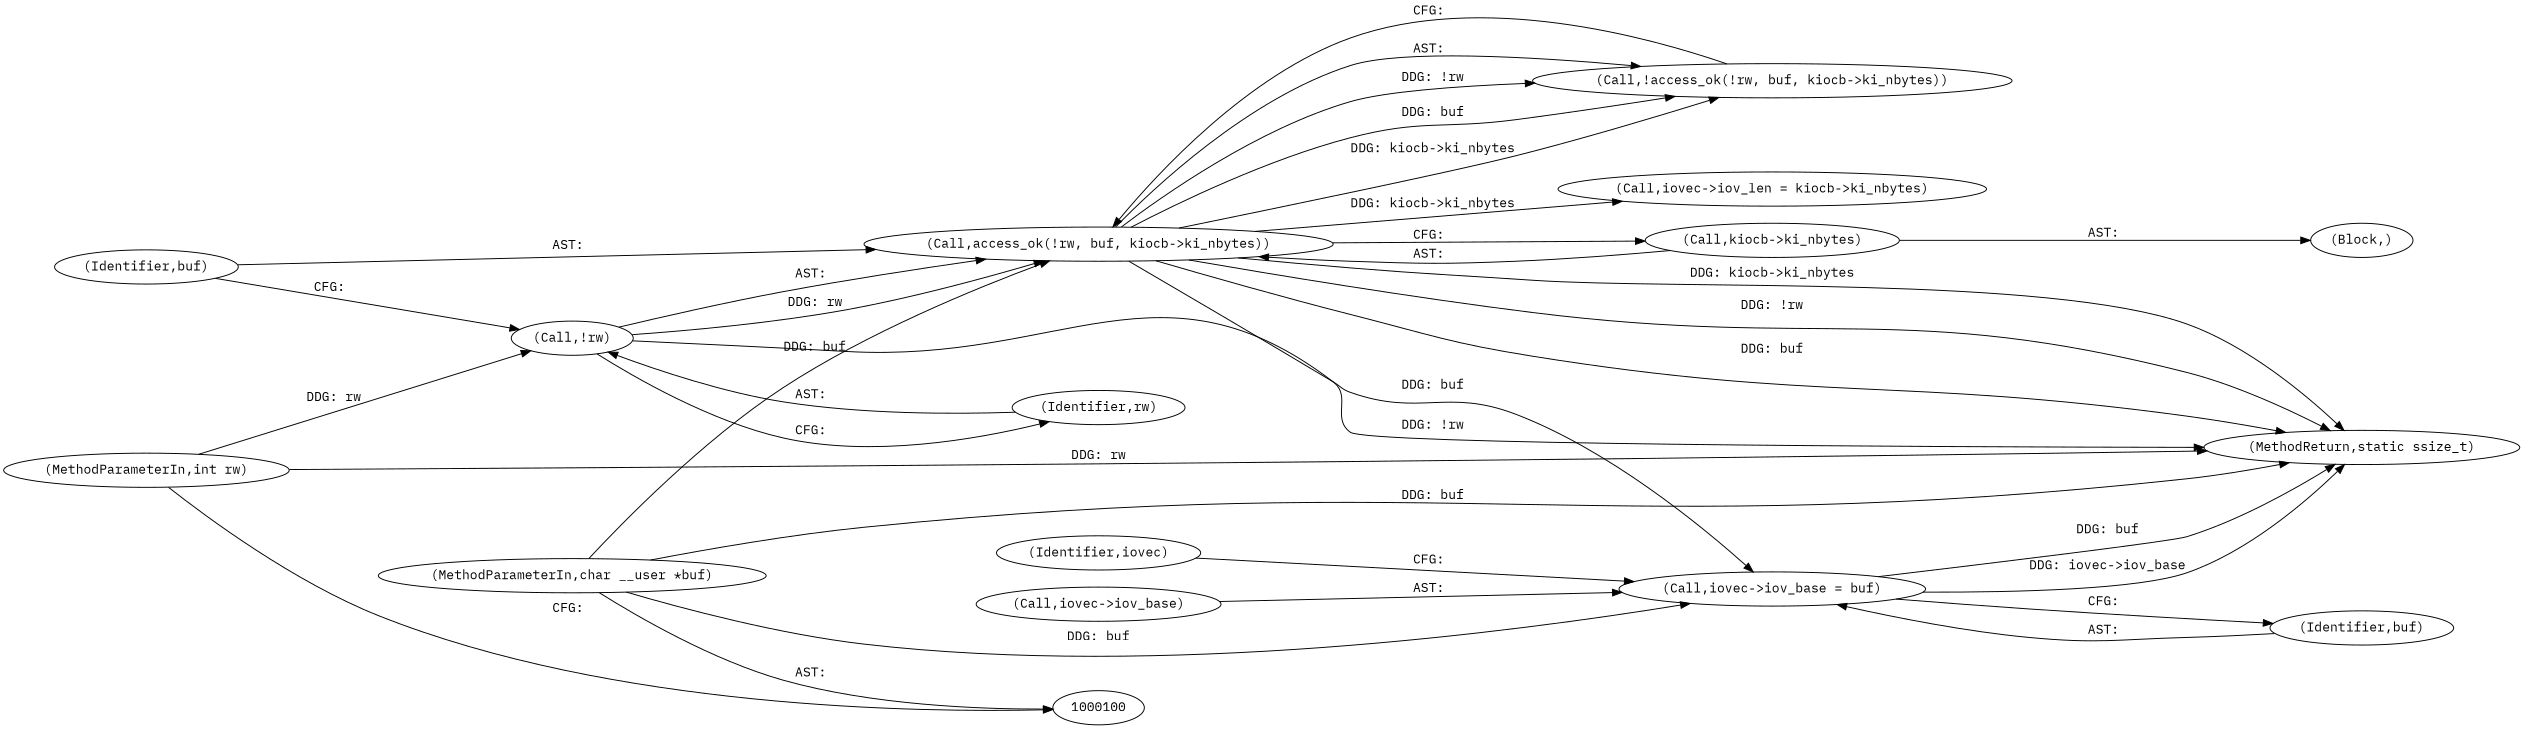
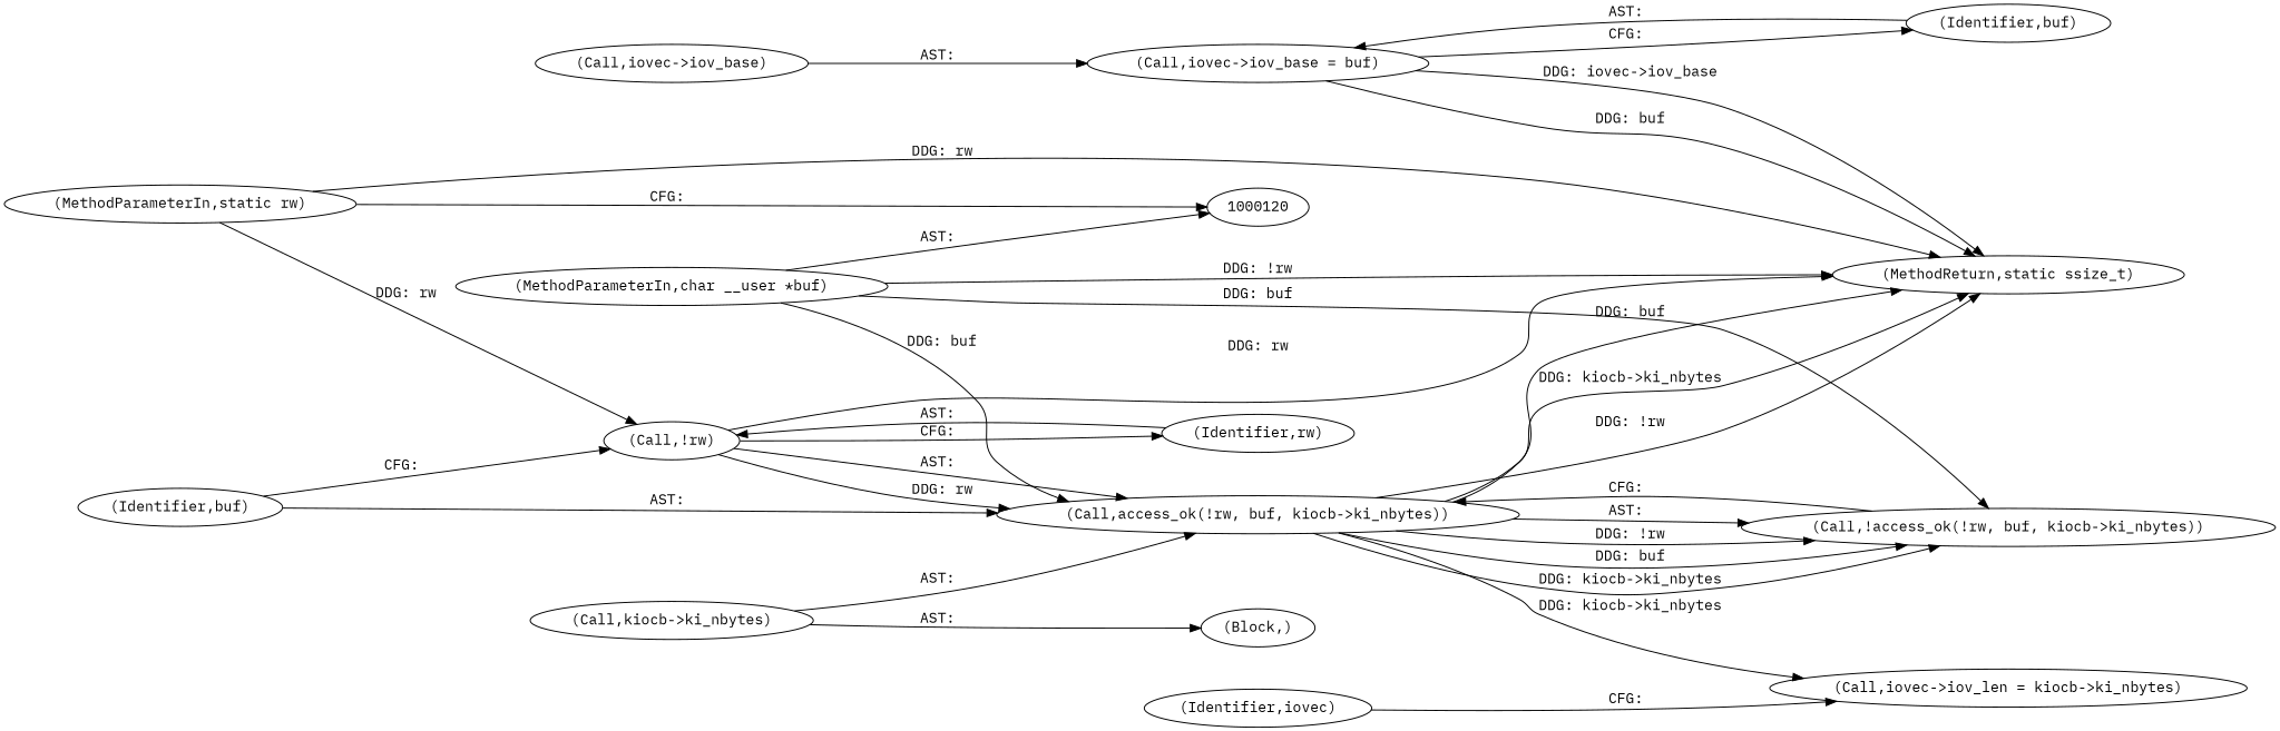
  digraph {
    fontname="IBM Plex Mono"
    rankdir=LR
    node [fontname="IBM Plex Mono"]
    edge [fontname="IBM Plex Mono"]
    n1 [label="(Call,iovec->iov_base = buf)"]
    n2 [label="(MethodReturn,static ssize_t)"]
    n3 [label="(Identifier,buf)"]
    n4 [label="(Block,)"]
    n5 [label="(Call,access_ok(!rw, buf, kiocb->ki_nbytes))"]
    n6 [label="(Call,!access_ok(!rw, buf, kiocb->ki_nbytes))"]
    n7 [label="(Call,iovec->iov_len = kiocb->ki_nbytes)"]
    n8 [label="(Call,kiocb->ki_nbytes)"]
    n9 [label="(Call,!rw)"]
    n10 [label="(Identifier,rw)"]
-   n11 [label="(MethodParameterIn,int rw)"]
-   1000100
+   n11 [label="(MethodParameterIn,static rw)"]
+   1000100 [label=1000120]
    n13 [label="(MethodParameterIn,char __user *buf)"]
    n14 [label="(Identifier,iovec)"]
    n15 [label="(Call,iovec->iov_base)"]
    n16 [label="(Identifier,buf)"]
    n1 -> n2 [label="DDG: iovec->iov_base"]
    n1 -> n2 [label="DDG: buf"]
    n1 -> n3 [label="CFG: "]
    n3 -> n1 [label="AST: "]
-   n5 -> n1 [label="DDG: buf"]
    n5 -> n2 [label="DDG: kiocb->ki_nbytes"]
    n5 -> n2 [label="DDG: !rw"]
    n5 -> n2 [label="DDG: buf"]
    n5 -> n6 [label="AST: "]
    n5 -> n6 [label="DDG: !rw"]
    n5 -> n6 [label="DDG: buf"]
    n5 -> n6 [label="DDG: kiocb->ki_nbytes"]
    n5 -> n7 [label="DDG: kiocb->ki_nbytes"]
-   n5 -> n8 [label="CFG: "]
    n6 -> n5 [label="CFG: "]
    n8 -> n4 [label="AST: "]
    n8 -> n5 [label="AST: "]
-   n9 -> n2 [label="DDG: !rw"]
+   n9 -> n2 [label="DDG: rw"]
    n9 -> n5 [label="AST: "]
    n9 -> n5 [label="DDG: rw"]
    n9 -> n10 [label="CFG: "]
    n10 -> n9 [label="AST: "]
    n11 -> n2 [label="DDG: rw"]
    n11 -> n9 [label="DDG: rw"]
    n11 -> 1000100 [label="CFG: "]
-   n13 -> n1 [label="DDG: buf"]
-   n13 -> n2 [label="DDG: buf"]
+   n13 -> n6 [label="DDG: buf"]
+   n13 -> n2 [label="DDG: !rw"]
    n13 -> n5 [label="DDG: buf"]
    n13 -> 1000100 [label="AST: "]
-   n14 -> n1 [label="CFG: "]
+   n14 -> n7 [label="CFG: "]
    n15 -> n1 [label="AST: "]
    n16 -> n5 [label="AST: "]
    n16 -> n9 [label="CFG: "]
  }
